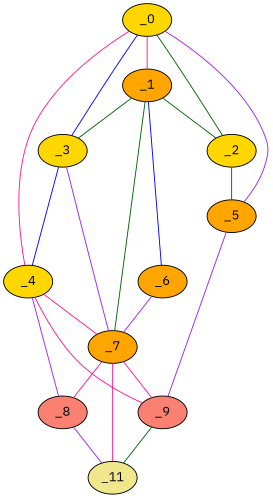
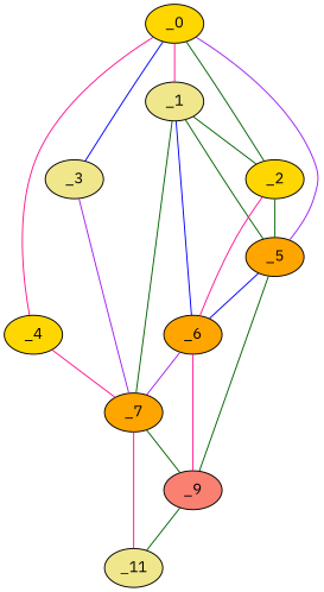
  graph {
    fontname="IBM Plex Sans"
    node [fillcolor=orange fontname="IBM Plex Sans" style=filled x=33]
    edge [color=deeppink fontname="IBM Plex Sans" valence=2]
    _0 [fillcolor=gold x=27 y=94]
-   _1 [y=64]
+   _1 [fillcolor=khaki y=64]
    _2 [fillcolor=gold y=93]
-   _3 [fillcolor=gold x=34 y=44]
+   _3 [fillcolor=khaki x=34 y=44]
    _4 [fillcolor=gold x=36 y=14]
    _5 [x=36 y=108]
    _6 [x=50 y=97]
    _7 [x=52 y=52]
-   _8 [fillcolor=salmon x=77 y=10]
    _9 [fillcolor=salmon x=117 y=113]
    n11 [fillcolor=khaki label=_11 x=120 y=15]
    _0 -- _1
    _0 -- _2 [color=darkgreen valence=1]
    _0 -- _3 [color=blue valence=1]
    _0 -- _4 [valence=1]
    _0 -- _5 [color=purple valence=1]
    _1 -- _2 [color=darkgreen]
-   _1 -- _3 [color=darkgreen]
+   _1 -- _5 [color=darkgreen]
    _1 -- _6 [color=blue valence=1]
    _1 -- _7 [color=darkgreen]
    _2 -- _5 [color=darkgreen]
-   _3 -- _4 [color=blue]
+   _2 -- _6 [valence=1]
    _3 -- _7 [color=purple valence=1]
    _4 -- _7
-   _4 -- _8 [color=purple valence=1]
-   _5 -- _9 [color=purple valence=1]
+   _5 -- _6 [color=blue]
+   _5 -- _9 [color=darkgreen valence=1]
    _6 -- _7 [color=purple]
-   _4 -- _9 [valence=1]
-   _7 -- _8
-   _7 -- _9
+   _6 -- _9 [valence=1]
+   _7 -- _9 [color=darkgreen]
    _7 -- n11
-   _8 -- n11 [color=purple valence=1]
    _9 -- n11 [color=darkgreen valence=1]
  }
